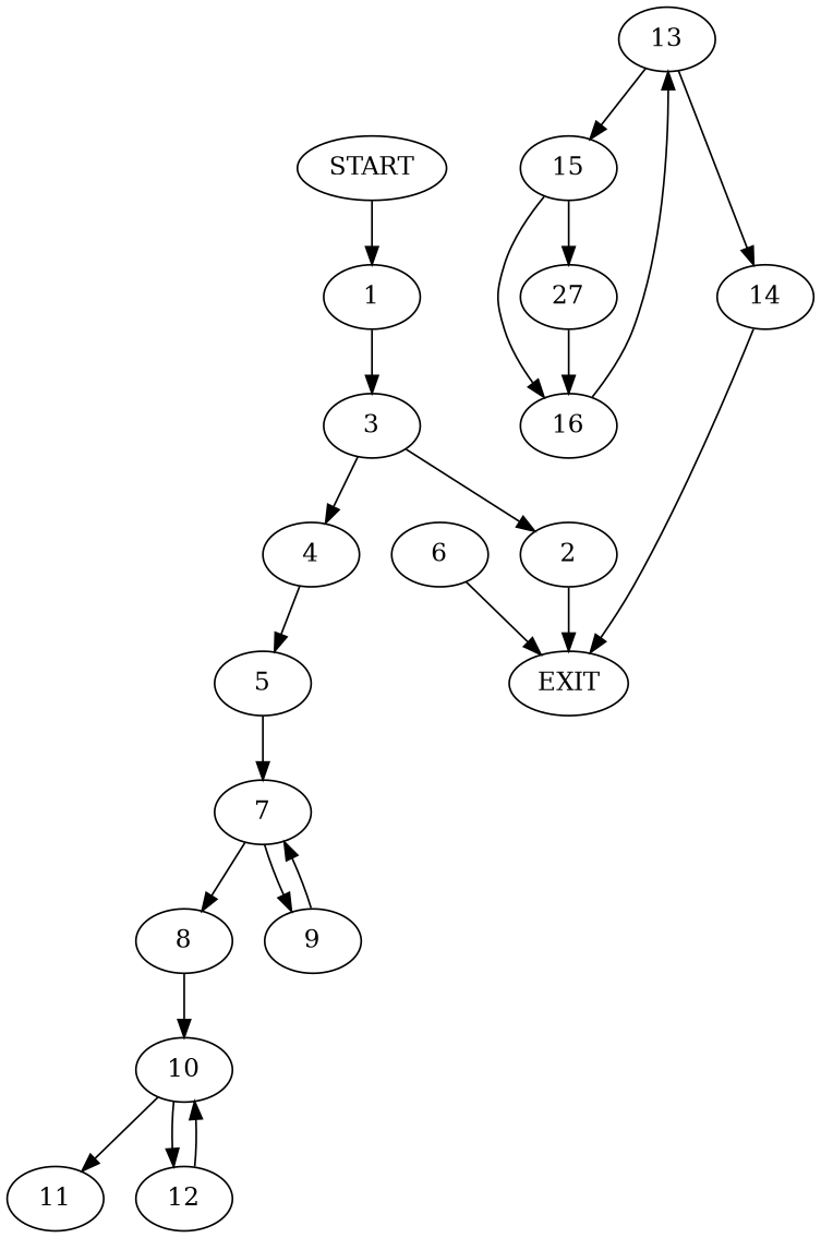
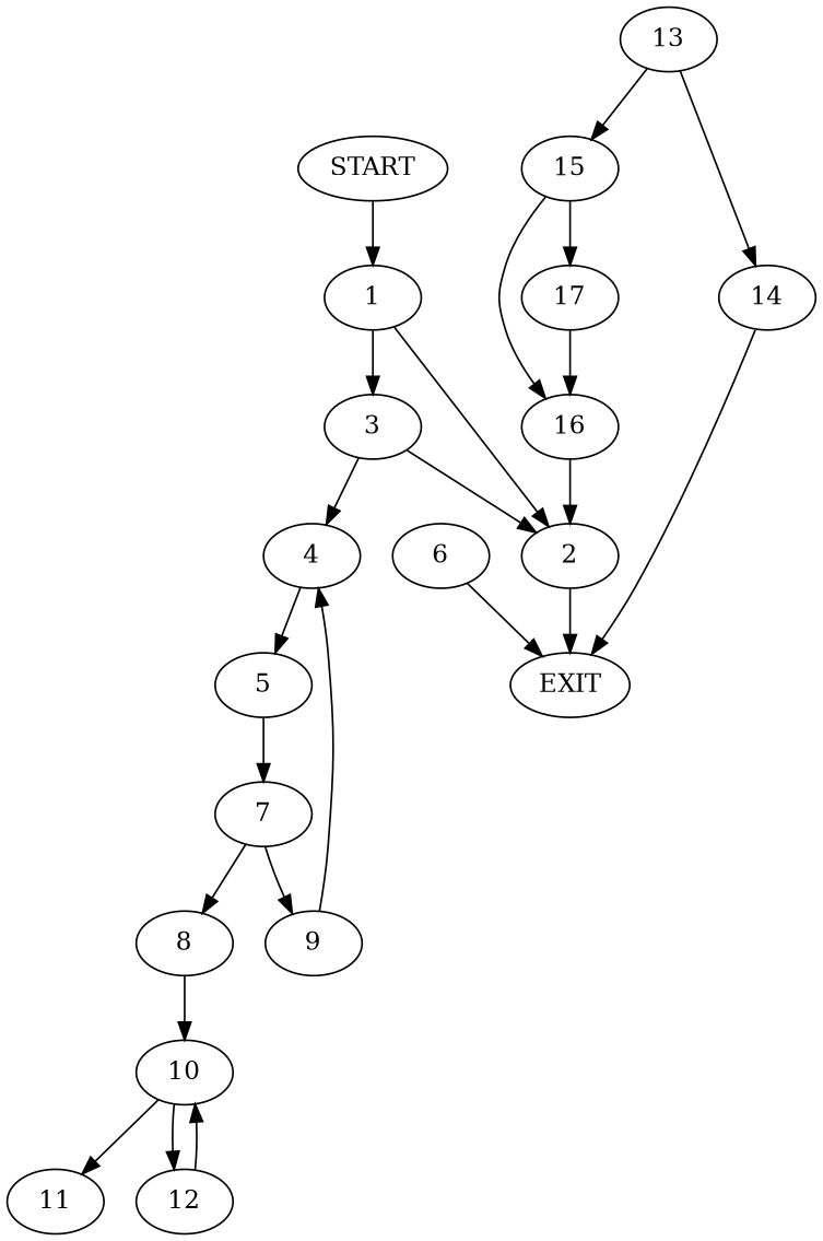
  digraph {
    n1 [label=START]
    1
    2
    3
    n5 [label=EXIT]
    4
    5
    7
    6
    8
    9
    10
    11
    12
    13
    14
    15
    16
-   17 [label=27]
+   17
    n1 -> 1
+   1 -> 2
    1 -> 3
    2 -> n5
    3 -> 2
    3 -> 4
    4 -> 5
    5 -> 7
    7 -> 8
    7 -> 9
    6 -> n5
    8 -> 10
-   9 -> 7
+   9 -> 4
    10 -> 11
    10 -> 12
    12 -> 10
    13 -> 14
    13 -> 15
    14 -> n5
    15 -> 16
    15 -> 17
-   16 -> 13
+   16 -> 2
    17 -> 16
  }
